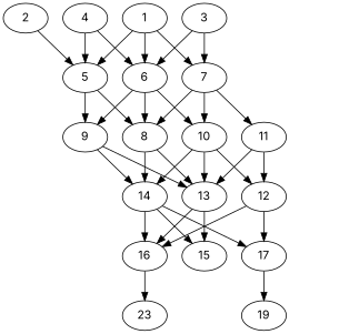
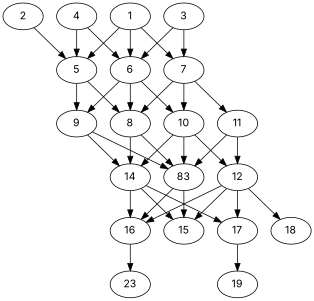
  digraph {
    fontname=Inter
    node [alpha=0.16 fontname=Inter]
    edge [fontname=Inter]
    1 [alpha=0.14 expect_size=20392960]
    5 [alpha=0.06 expect_size=31253504]
    6 [alpha=0.15 expect_size=14807040]
    7 [alpha=0.09 expect_size=37447680]
    8 [alpha=0.13 expect_size=10387456]
    9 [alpha=0.01 expect_size=14446592]
    10 [alpha=0.12 expect_size=47426560]
    11 [expect_size=7118848]
-   13 [alpha=0.18 expect_size=29931520]
+   13 [alpha=0.18 expect_size=29931520 label=83]
    14 [alpha=0.05 expect_size=46035968]
    12 [expect_size=39658496]
    2 [expect_size=7787520]
    3 [alpha=0.07 expect_size=52061184]
    4 [alpha=0.08 expect_size=20900864]
    15 [alpha=0.18 expect_size=18309120]
    16 [alpha=0.09 expect_size=32079872]
    17 [alpha=0.11 expect_size=19727360]
+   18 [alpha=0.15 expect_size=39892992]
    n19 [alpha=0.06 expect_size=26727424 label=23]
    19 [alpha=0.18 expect_size=23278592]
    1 -> 5
    1 -> 6
    1 -> 7
    5 -> 8
    5 -> 9
    6 -> 8
    6 -> 9
    6 -> 10
    7 -> 8
    7 -> 10
    7 -> 11
    8 -> 13
    8 -> 14
    9 -> 13
    9 -> 14
    10 -> 13
    10 -> 14
    10 -> 12
    11 -> 13
    11 -> 12
    13 -> 15
    13 -> 16
    14 -> 15
    14 -> 16
    14 -> 17
+   12 -> 15
    12 -> 16
    12 -> 17
+   12 -> 18
    2 -> 5
    3 -> 6
    3 -> 7
    4 -> 5
    4 -> 6
    16 -> n19
    17 -> 19
  }
